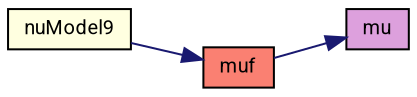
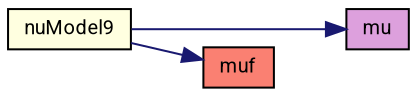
  digraph {
    fontname=Roboto
    rankdir=LR
    node [color=black fontname=Roboto fontsize=10 shape=record style=filled]
    edge [color=midnightblue fontname=Roboto fontsize=10 labelfontname=FreeSans labelfontsize=10 style=solid]
    n1 [fillcolor=lightyellow fontcolor=black height=0.2 label=nuModel9 width=0.4]
    n2 [fillcolor=plum height=0.2 label=mu width=0.4]
    n3 [fillcolor=salmon height=0.2 label=muf width=0.4]
-   n3 -> n2
+   n1 -> n2
    n1 -> n3
  }
